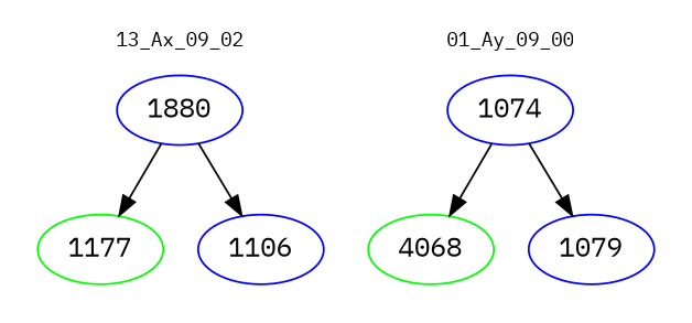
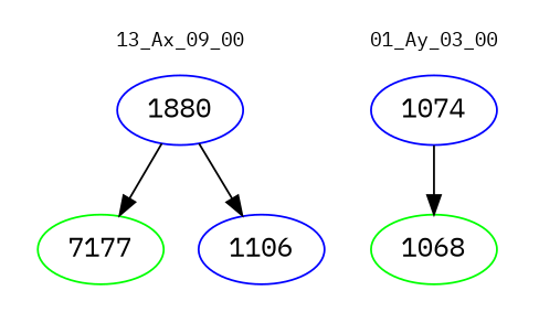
  digraph {
    fontname="IBM Plex Mono"
    node [color=blue fontname="IBM Plex Mono"]
    edge [color=black fontname="IBM Plex Mono"]
    n1 [label=1880]
-   n2 [color=green label=1177]
+   n2 [color=green label=7177]
    n3 [label=1106]
    n4 [label=1074]
-   n5 [color=green label=4068]
-   n6 [label=1079]
+   n5 [color=green label=1068]
    subgraph cluster_1 {
      color=white
      fontsize=10
-     label="13_Ax_09_02"
+     label="13_Ax_09_00"
      n1
      n2
      n3
    }
    subgraph cluster_2 {
      color=white
      fontsize=10
-     label="01_Ay_09_00"
+     label="01_Ay_03_00"
      n4
      n5
-     n6
    }
    n1 -> n2
    n1 -> n3
    n4 -> n5
-   n4 -> n6
  }
